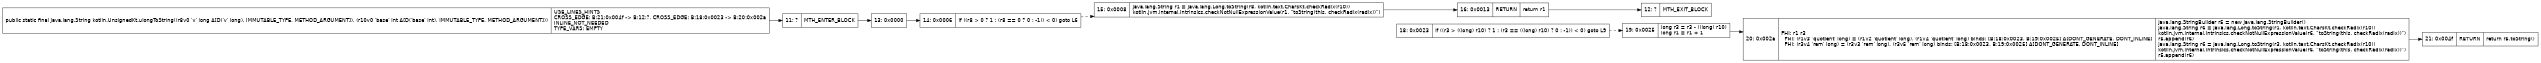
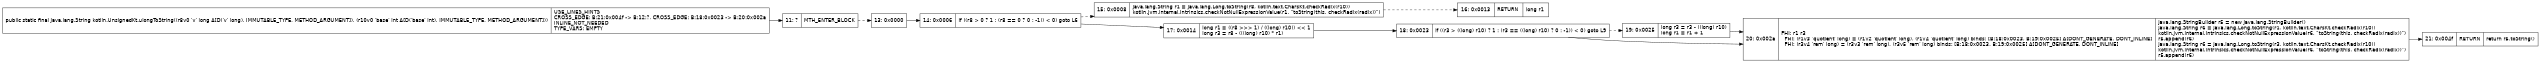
  digraph {
    fontname="DejaVu Sans"
    rankdir=LR
    node [fontname="DejaVu Sans" shape=record]
    edge [fontname="DejaVu Sans"]
    n1 [label="{11\:\ ?|MTH_ENTER_BLOCK\l}"]
    n2 [label="{13\:\ 0x0000}"]
    n3 [label="{14\:\ 0x0006|if ((r8 \> 0 ? 1 : (r8 == 0 ? 0 : \-1)) \< 0) goto L6\l}"]
    n4 [label="{15\:\ 0x0008|java.lang.String r1 = java.lang.Long.toString(r8, kotlin.text.CharsKt.checkRadix(r10))\lkotlin.jvm.internal.Intrinsics.checkNotNullExpressionValue(r1, \"toString(this, checkRadix(radix))\")\l}"]
-   n6 [label="{16\:\ 0x0013|RETURN\l|return r1\l}"]
+   n5 [label="{17\:\ 0x0014|long r1 = ((r8 \>\>\> 1) \/ ((long) r10)) \<\< 1\llong r3 = r8 \- (((long) r10) * r1)\l}"]
+   n6 [label="{16\:\ 0x0013|RETURN\l|long r1\l}"]
    n7 [label="{18\:\ 0x0023|if ((r3 \> ((long) r10) ? 1 : (r3 == ((long) r10) ? 0 : \-1)) \< 0) goto L9\l}"]
-   n8 [label="{12\:\ ?|MTH_EXIT_BLOCK\l}"]
    n9 [label="{19\:\ 0x0025|long r3 = r3 \- ((long) r10)\llong r1 = r1 + 1\l}"]
    n10 [label="{20\:\ 0x002a|PHI: r1 r3 \l  PHI: (r1v3 'quotient' long) = (r1v2 'quotient' long), (r1v4 'quotient' long) binds: [B:18:0x0023, B:19:0x0025] A[DONT_GENERATE, DONT_INLINE]\l  PHI: (r3v4 'rem' long) = (r3v3 'rem' long), (r3v5 'rem' long) binds: [B:18:0x0023, B:19:0x0025] A[DONT_GENERATE, DONT_INLINE]\l|java.lang.StringBuilder r5 = new java.lang.StringBuilder()\ljava.lang.String r6 = java.lang.Long.toString(r1, kotlin.text.CharsKt.checkRadix(r10))\lkotlin.jvm.internal.Intrinsics.checkNotNullExpressionValue(r6, \"toString(this, checkRadix(radix))\")\lr5.append(r6)\ljava.lang.String r6 = java.lang.Long.toString(r3, kotlin.text.CharsKt.checkRadix(r10))\lkotlin.jvm.internal.Intrinsics.checkNotNullExpressionValue(r6, \"toString(this, checkRadix(radix))\")\lr5.append(r6)\l}"]
    n11 [label="{21\:\ 0x004f|RETURN\l|return r5.toString()\l}"]
    n12 [label="{public static final java.lang.String kotlin.UnsignedKt.ulongToString((r8v0 'v' long A[D('v' long), IMMUTABLE_TYPE, METHOD_ARGUMENT]), (r10v0 'base' int A[D('base' int), IMMUTABLE_TYPE, METHOD_ARGUMENT]))  | USE_LINES_HINTS\lCROSS_EDGE: B:21:0x004f \-\> B:12:?, CROSS_EDGE: B:18:0x0023 \-\> B:20:0x002a\lINLINE_NOT_NEEDED\lTYPE_VARS: EMPTY\l}"]
-   n1 -> n2
+   n1 -> n2 [style=dashed]
    n2 -> n3
    n3 -> n4 [style=dashed]
-   n4 -> n6
-   n6 -> n8
+   n3 -> n5
+   n4 -> n6 [style=dashed]
+   n5 -> n7
    n7 -> n9 [style=dashed]
+   n7 -> n10
    n9 -> n10
    n10 -> n11
    n12 -> n1
  }
